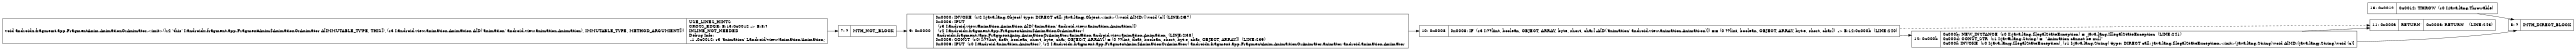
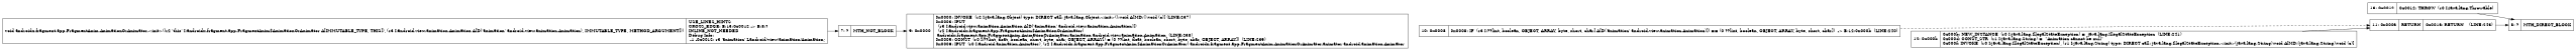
  digraph {
    rankdir=LR
    node [shape=record]
    n1 [label="{7\:\ ?|MTH_NOT_BLOCK\l}"]
    n2 [label="{9\:\ 0x0000|0x0000: INVOKE  (r2 I:java.lang.Object) type: DIRECT call: java.lang.Object.\<init\>():void A[MD:():void (c)] (LINE:237)\l0x0003: IPUT  \l  (r3 I:android.view.animation.Animation A[D('animation' android.view.animation.Animation)])\l  (r2 I:androidx.fragment.app.FragmentAnim$AnimationOrAnimator)\l androidx.fragment.app.FragmentAnim.AnimationOrAnimator.animation android.view.animation.Animation  (LINE:238)\l0x0005: CONST  (r0 I:??[int, float, boolean, short, byte, char, OBJECT, ARRAY]) = (0 ??[int, float, boolean, short, byte, char, OBJECT, ARRAY])  (LINE:239)\l0x0006: IPUT  (r0 I:android.animation.Animator), (r2 I:androidx.fragment.app.FragmentAnim$AnimationOrAnimator) androidx.fragment.app.FragmentAnim.AnimationOrAnimator.animator android.animation.Animator \l}"]
    n3 [label="{10\:\ 0x0008|0x0008: IF  (r3 I:??[int, boolean, OBJECT, ARRAY, byte, short, char] A[D('animation' android.view.animation.Animation)]) == (0 ??[int, boolean, OBJECT, ARRAY, byte, short, char])  \-\> B:12:0x000b  (LINE:240)\l}"]
-   n4 [label="{11\:\ 0x000a|RETURN\l|0x000a: RETURN    (LINE:243)\l}"]
+   n4 [label="{11\:\ 0x000a|RETURN\l|0x001a: RETURN    (LINE:243)\l}"]
    n5 [label="{12\:\ 0x000b|0x000b: NEW_INSTANCE  (r0 I:java.lang.IllegalStateException) =  java.lang.IllegalStateException  (LINE:241)\l0x000d: CONST_STR  (r1 I:java.lang.String) =  \"Animation cannot be null\" \l0x000f: INVOKE  (r0 I:java.lang.IllegalStateException), (r1 I:java.lang.String) type: DIRECT call: java.lang.IllegalStateException.\<init\>(java.lang.String):void A[MD:(java.lang.String):void (c)]\l}"]
    n6 [label="{8\:\ ?|MTH_DIRECT_BLOCK\l}"]
    n7 [label="{13\:\ 0x0012|0x0012: THROW  (r0 I:java.lang.Throwable) \l}"]
    n8 [label="{void androidx.fragment.app.FragmentAnim.AnimationOrAnimator.\<init\>((r2 'this' I:androidx.fragment.app.FragmentAnim$AnimationOrAnimator A[IMMUTABLE_TYPE, THIS]), (r3 I:android.view.animation.Animation A[D('animation' android.view.animation.Animation), IMMUTABLE_TYPE, METHOD_ARGUMENT]))  | USE_LINES_HINTS\lCROSS_EDGE: B:13:0x0012 \-\> B:8:?\lINLINE_NOT_NEEDED\lDebug Info:\l  \-1 \-0x0012: r3 'animation' Landroid\/view\/animation\/Animation;\l}"]
    n1 -> n2
-   n2 -> n3
    n3 -> n4 [style=dashed]
-   n3 -> n5
-   n5 -> n6
+   n4 -> n6
    n5 -> n4
    n7 -> n6
    n8 -> n1
  }
